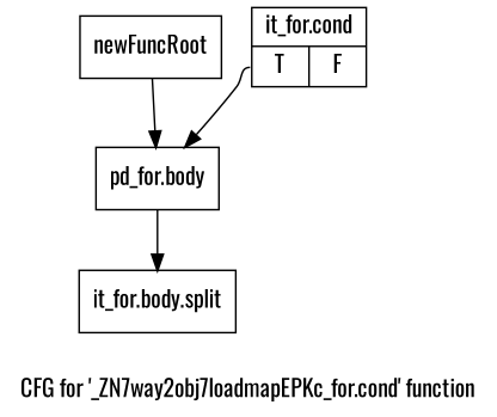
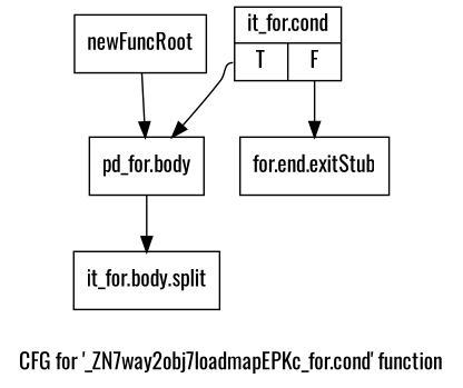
  digraph {
    fontname=Oswald
    label="CFG for '_ZN7way2obj7loadmapEPKc_for.cond' function"
    node [fontname=Oswald shape=record]
    edge [fontname=Oswald]
    n1 [label="{newFuncRoot}"]
    n2 [label="{pd_for.body}"]
    n3 [label="{it_for.cond|{<s0>T|<s1>F}}"]
+   n4 [label="{for.end.exitStub}"]
    n5 [label="{it_for.body.split}"]
    n1 -> n2
    n2 -> n5
    n3 -> n2 [tailport=s0]
+   n3 -> n4 [tailport=s1]
  }
